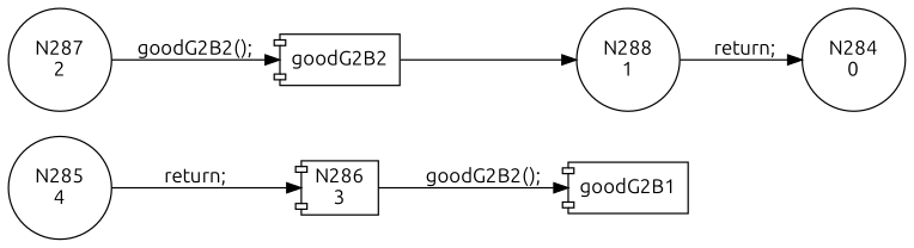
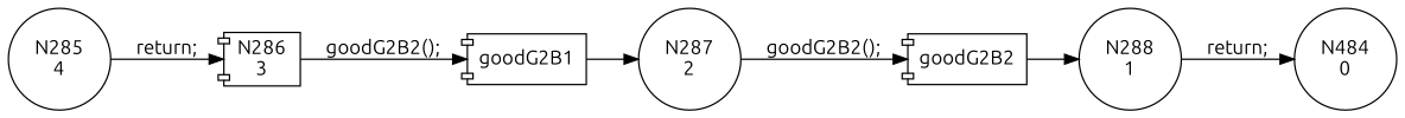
  digraph {
    fontname=Ubuntu
    rankdir=LR
    node [fontname=Ubuntu shape=circle]
    edge [fontname=Ubuntu]
    n1 [label="N286\n3" shape=component]
    n2 [label=goodG2B1 shape=component]
    n3 [label="N287\n2"]
    n4 [label=goodG2B2 shape=component]
    n5 [label="N288\n1"]
-   n6 [label="N284\n0"]
+   n6 [label="N484\n0"]
    n7 [label="N285\n4"]
    n1 -> n2 [label="goodG2B2();"]
+   n2 -> n3
    n3 -> n4 [label="goodG2B2();"]
    n4 -> n5
    n5 -> n6 [label="return;"]
    n7 -> n1 [label="return;"]
  }
